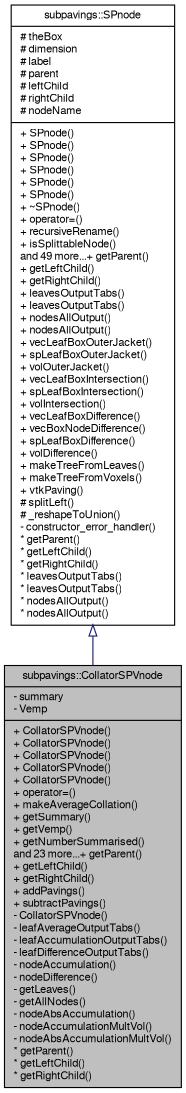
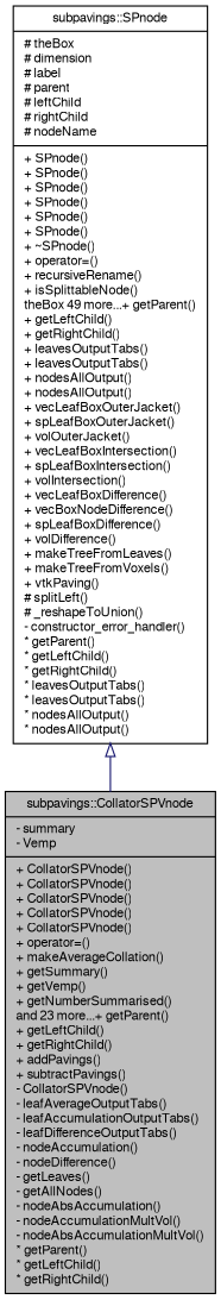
  digraph {
    node [color=black fontname=FreeSans fontsize=10 shape=record style=filled]
    n1 [fillcolor=grey75 fontcolor=black height=0.2 label="{subpavings::CollatorSPVnode\n|- summary\l- Vemp\l|+ CollatorSPVnode()\l+ CollatorSPVnode()\l+ CollatorSPVnode()\l+ CollatorSPVnode()\l+ CollatorSPVnode()\l+ operator=()\l+ makeAverageCollation()\l+ getSummary()\l+ getVemp()\l+ getNumberSummarised()\land 23 more...+ getParent()\l+ getLeftChild()\l+ getRightChild()\l+ addPavings()\l+ subtractPavings()\l- CollatorSPVnode()\l- leafAverageOutputTabs()\l- leafAccumulationOutputTabs()\l- leafDifferenceOutputTabs()\l- nodeAccumulation()\l- nodeDifference()\l- getLeaves()\l- getAllNodes()\l- nodeAbsAccumulation()\l- nodeAccumulationMultVol()\l- nodeAbsAccumulationMultVol()\l* getParent()\l* getLeftChild()\l* getRightChild()\l}" width=0.4]
-   n2 [fillcolor=white height=0.2 label="{subpavings::SPnode\n|# theBox\l# dimension\l# label\l# parent\l# leftChild\l# rightChild\l# nodeName\l|+ SPnode()\l+ SPnode()\l+ SPnode()\l+ SPnode()\l+ SPnode()\l+ SPnode()\l+ ~SPnode()\l+ operator=()\l+ recursiveRename()\l+ isSplittableNode()\land 49 more...+ getParent()\l+ getLeftChild()\l+ getRightChild()\l+ leavesOutputTabs()\l+ leavesOutputTabs()\l+ nodesAllOutput()\l+ nodesAllOutput()\l+ vecLeafBoxOuterJacket()\l+ spLeafBoxOuterJacket()\l+ volOuterJacket()\l+ vecLeafBoxIntersection()\l+ spLeafBoxIntersection()\l+ volIntersection()\l+ vecLeafBoxDifference()\l+ vecBoxNodeDifference()\l+ spLeafBoxDifference()\l+ volDifference()\l+ makeTreeFromLeaves()\l+ makeTreeFromVoxels()\l+ vtkPaving()\l# splitLeft()\l# _reshapeToUnion()\l- constructor_error_handler()\l* getParent()\l* getLeftChild()\l* getRightChild()\l* leavesOutputTabs()\l* leavesOutputTabs()\l* nodesAllOutput()\l* nodesAllOutput()\l}" width=0.4]
+   n2 [fillcolor=white height=0.2 label="{subpavings::SPnode\n|# theBox\l# dimension\l# label\l# parent\l# leftChild\l# rightChild\l# nodeName\l|+ SPnode()\l+ SPnode()\l+ SPnode()\l+ SPnode()\l+ SPnode()\l+ SPnode()\l+ ~SPnode()\l+ operator=()\l+ recursiveRename()\l+ isSplittableNode()\ltheBox 49 more...+ getParent()\l+ getLeftChild()\l+ getRightChild()\l+ leavesOutputTabs()\l+ leavesOutputTabs()\l+ nodesAllOutput()\l+ nodesAllOutput()\l+ vecLeafBoxOuterJacket()\l+ spLeafBoxOuterJacket()\l+ volOuterJacket()\l+ vecLeafBoxIntersection()\l+ spLeafBoxIntersection()\l+ volIntersection()\l+ vecLeafBoxDifference()\l+ vecBoxNodeDifference()\l+ spLeafBoxDifference()\l+ volDifference()\l+ makeTreeFromLeaves()\l+ makeTreeFromVoxels()\l+ vtkPaving()\l# splitLeft()\l# _reshapeToUnion()\l- constructor_error_handler()\l* getParent()\l* getLeftChild()\l* getRightChild()\l* leavesOutputTabs()\l* leavesOutputTabs()\l* nodesAllOutput()\l* nodesAllOutput()\l}" width=0.4]
    n2 -> n1 [arrowtail=onormal color=midnightblue dir=back fontname=FreeSans fontsize=10 labelfontname=FreeSans labelfontsize=10 style=solid]
  }
